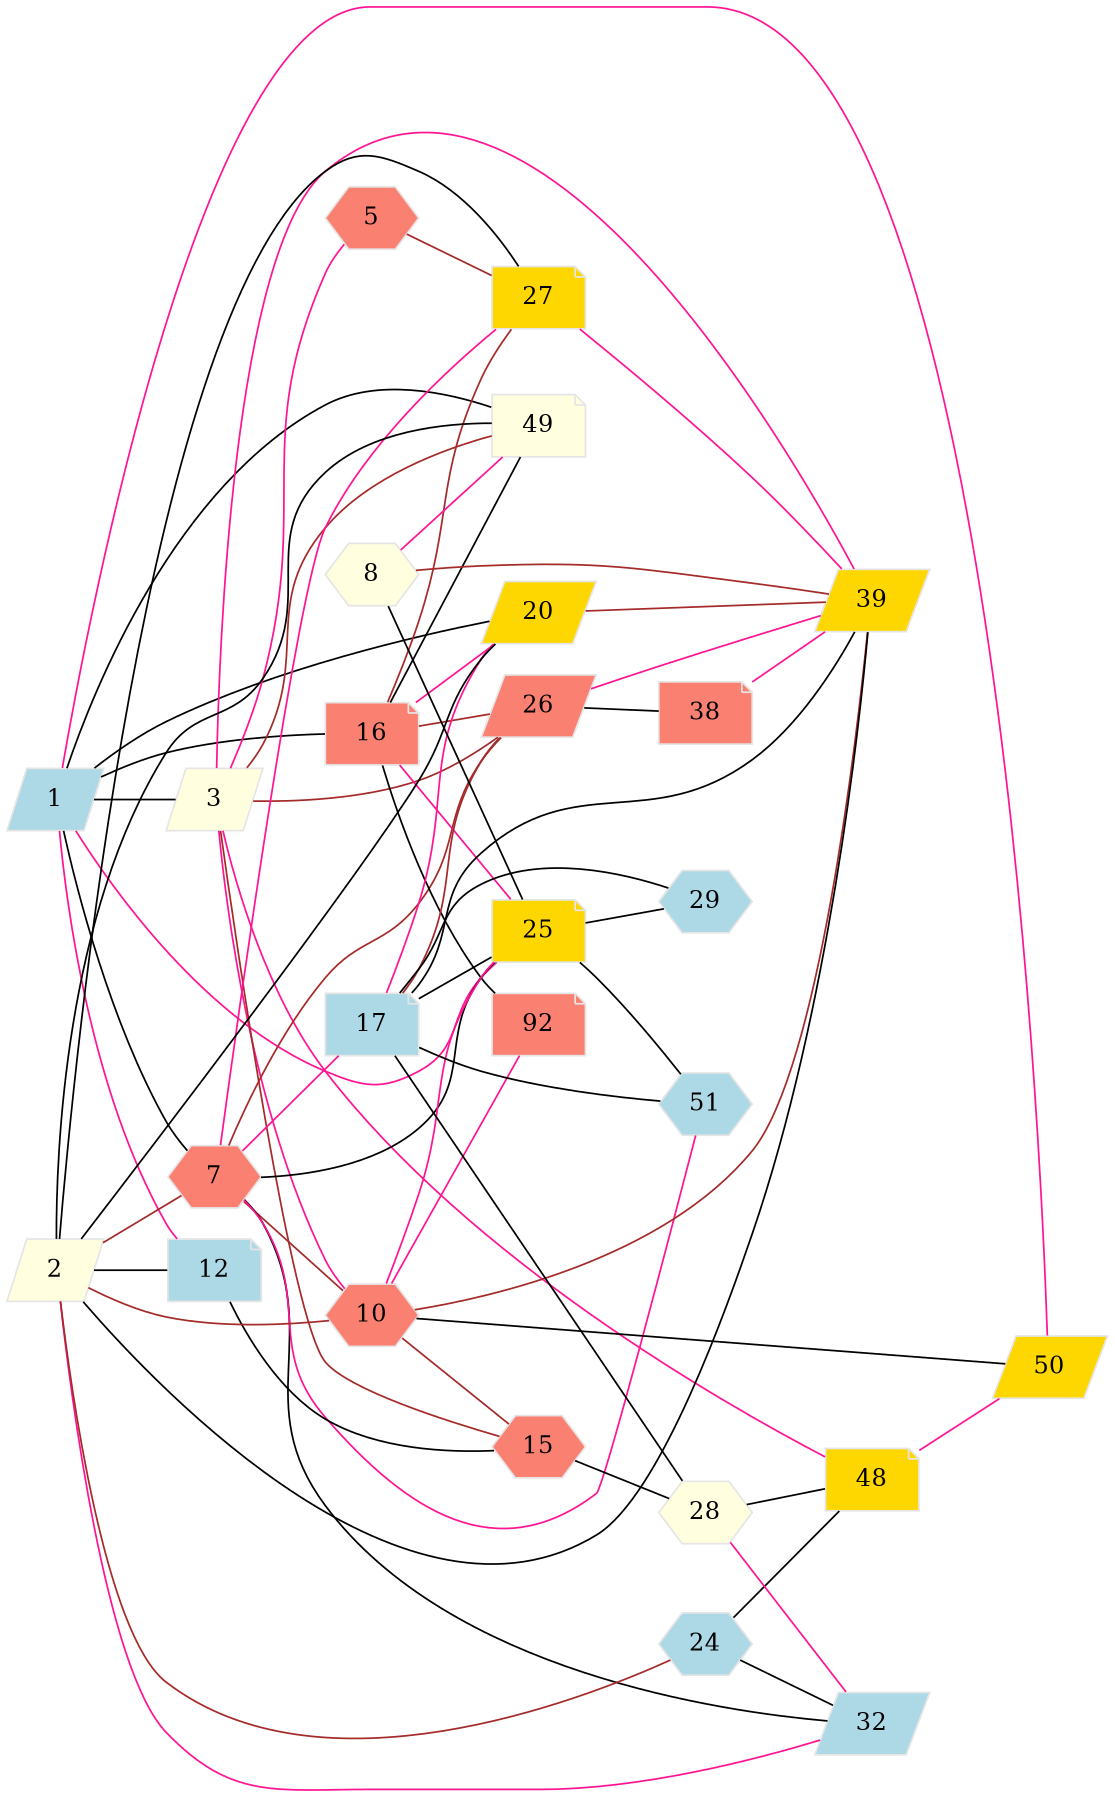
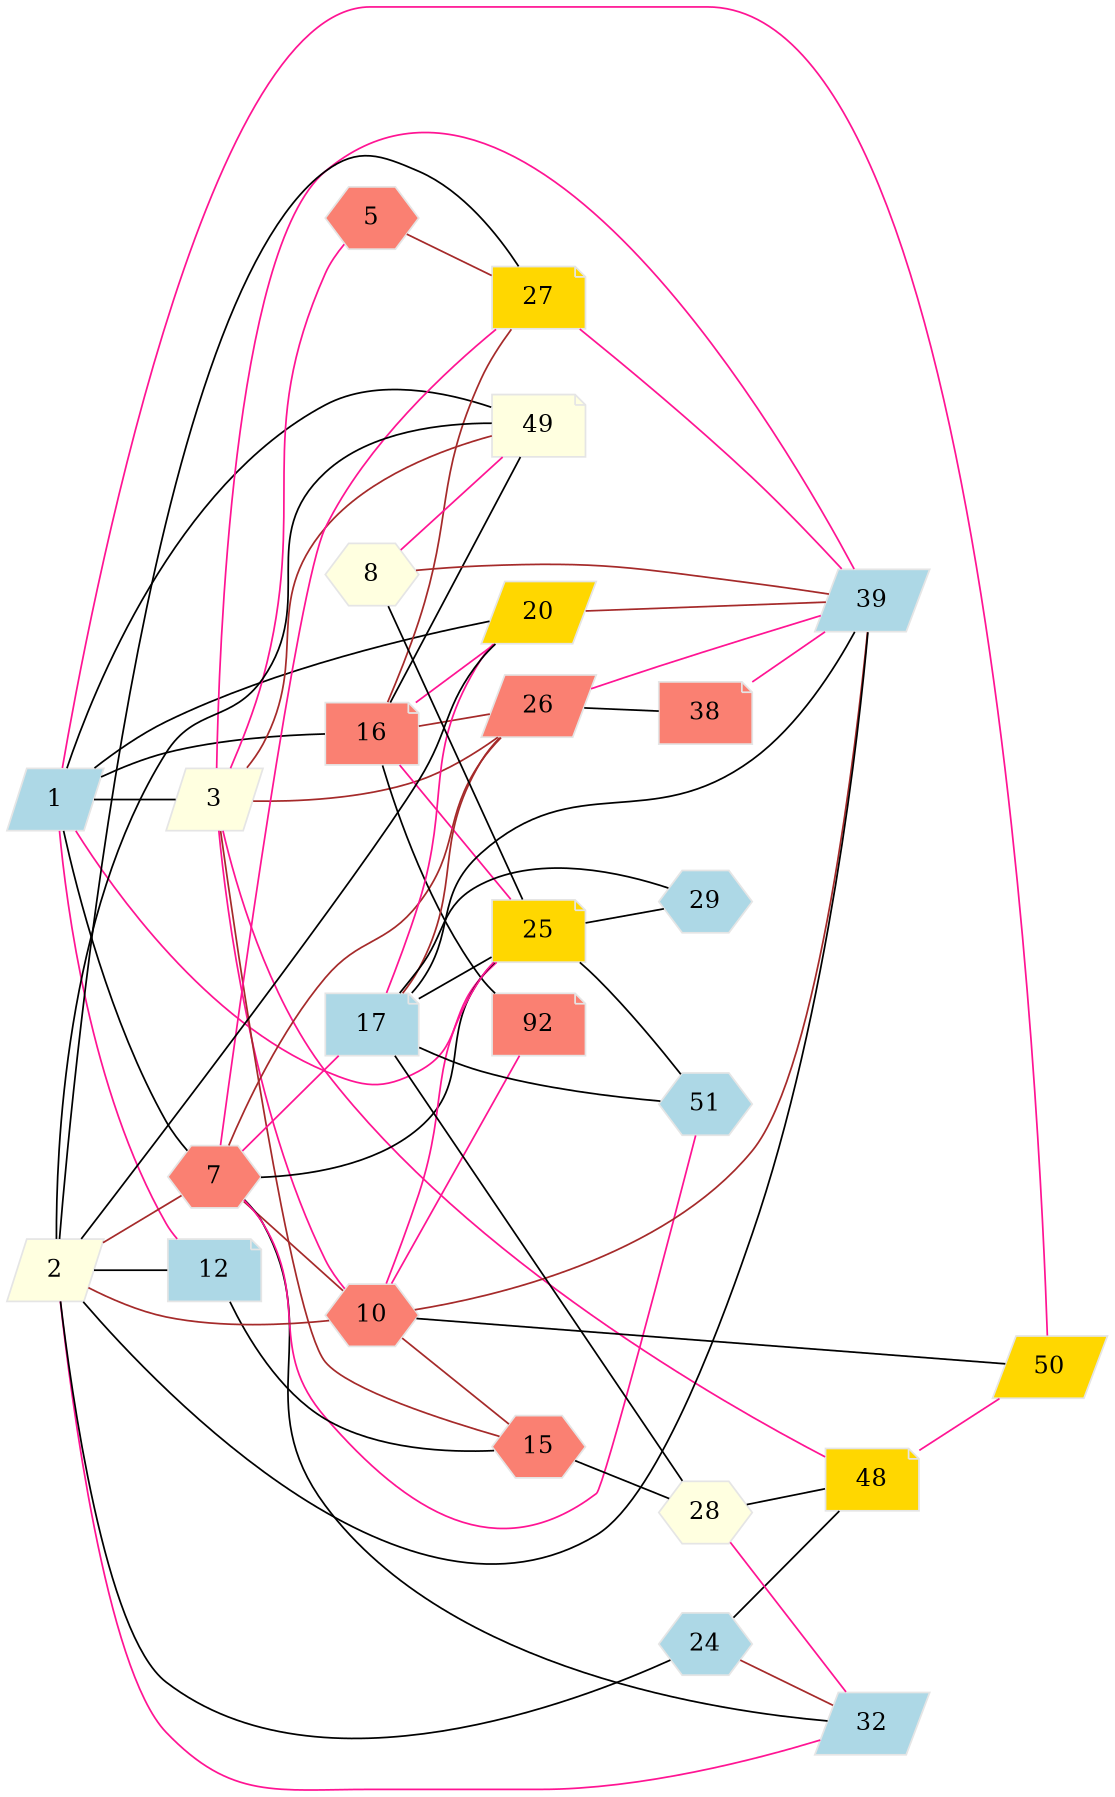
  graph {
    rankdir=LR
    node [color=gray90 fillcolor=lightblue shape=hexagon style=filled]
    edge [color=black]
    1 [shape=parallelogram super="+9"]
    3 [fillcolor=lightyellow shape=parallelogram super="+31+6+4"]
    7 [fillcolor=salmon super="+14+13"]
    12 [shape=note]
    16 [fillcolor=salmon shape=note super="+43+55"]
    20 [fillcolor=gold shape=parallelogram super="+53"]
    25 [fillcolor=gold shape=note]
    49 [fillcolor=lightyellow shape=note]
    50 [fillcolor=gold shape=parallelogram]
    10 [fillcolor=salmon super="+11+36+33"]
-   39 [fillcolor=gold shape=parallelogram super="+47"]
+   39 [shape=parallelogram super="+47"]
    5 [fillcolor=salmon]
    15 [fillcolor=salmon super="+35+19"]
    26 [fillcolor=salmon shape=parallelogram super="+30"]
    48 [fillcolor=gold shape=note]
    27 [fillcolor=gold shape=note super="+40+34"]
    32 [shape=parallelogram]
    17 [shape=note super="+37"]
    51
    n20 [fillcolor=salmon label=92 shape=note]
    29
    2 [fillcolor=lightyellow shape=parallelogram super="+18"]
    24 [super="+46"]
    28 [fillcolor=lightyellow]
    38 [fillcolor=salmon shape=note]
    8 [fillcolor=lightyellow]
    1 -- 3
    1 -- 7
    1 -- 12 [color=deeppink weight=2]
    1 -- 16
    1 -- 20
    1 -- 25 [color=deeppink]
    1 -- 49
    1 -- 50 [color=deeppink]
    3 -- 49 [color=brown]
    3 -- 10 [color=deeppink]
    3 -- 39 [color=deeppink weight=2]
    3 -- 5 [color=deeppink]
    3 -- 15 [color=brown weight=2]
    3 -- 26 [color=brown]
    3 -- 48 [color=deeppink]
    7 -- 25
    7 -- 10 [color=brown]
    7 -- 26 [color=brown]
    7 -- 27 [color=deeppink]
    7 -- 32 [weight=2]
    7 -- 17 [color=deeppink]
    7 -- 51 [color=deeppink]
    12 -- 15
    16 -- 20 [color=deeppink]
    16 -- 25 [color=deeppink]
    16 -- 49
    16 -- 26 [color=brown]
    16 -- 27 [color=brown]
    16 -- n20
    20 -- 39 [color=brown]
    25 -- 51
    25 -- 29
    10 -- 25 [color=deeppink]
    10 -- 50
    10 -- 39 [color=brown]
    10 -- 15 [color=brown weight=2]
    10 -- n20 [color=deeppink]
    5 -- 27 [color=brown]
    15 -- 28
    26 -- 39 [color=deeppink]
    26 -- 38
    48 -- 50 [color=deeppink]
    27 -- 39 [color=deeppink]
    17 -- 20 [color=deeppink]
    17 -- 25
    17 -- 39
    17 -- 26 [color=brown]
    17 -- 51
    17 -- 29
    17 -- 28
    2 -- 7 [color=brown]
    2 -- 12
    2 -- 20
    2 -- 49
    2 -- 10 [color=brown]
    2 -- 39
    2 -- 27
    2 -- 32 [color=deeppink]
-   2 -- 24 [color=brown]
+   2 -- 24
    24 -- 48
-   24 -- 32
+   24 -- 32 [color=brown]
    28 -- 48
    28 -- 32 [color=deeppink]
    38 -- 39 [color=deeppink]
    8 -- 25
    8 -- 49 [color=deeppink]
    8 -- 39 [color=brown]
  }
